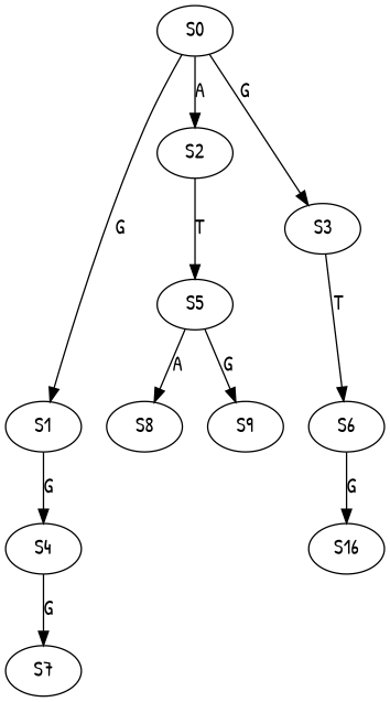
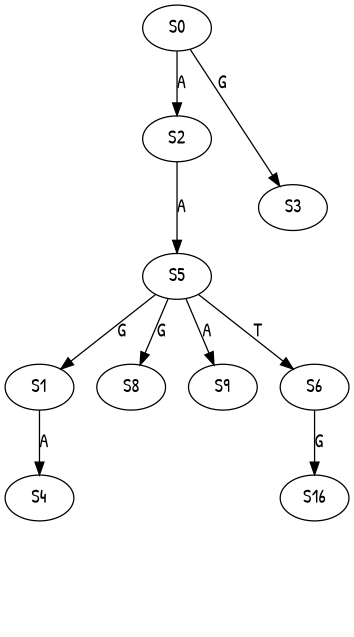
  strict digraph {
    fontname="Patrick Hand"
    node [fontname="Patrick Hand"]
    edge [fontname="Patrick Hand"]
    S0
    S1
    S2
    S3
    S4
    S5
    S6
-   S7
    S8
    S9
    n11 [label=S16]
-   S0 -> S1 [label=G]
+   S5 -> S1 [label=G]
    S0 -> S2 [label=A]
    S0 -> S3 [label=G]
-   S1 -> S4 [label=G]
-   S2 -> S5 [label=T]
-   S3 -> S6 [label=T]
-   S4 -> S7 [label=G]
-   S5 -> S8 [label=A]
-   S5 -> S9 [label=G]
+   S1 -> S4 [label=A]
+   S2 -> S5 [label=A]
+   S5 -> S6 [label=T]
+   S5 -> S8 [label=G]
+   S5 -> S9 [label=A]
    S6 -> n11 [label=G]
  }
